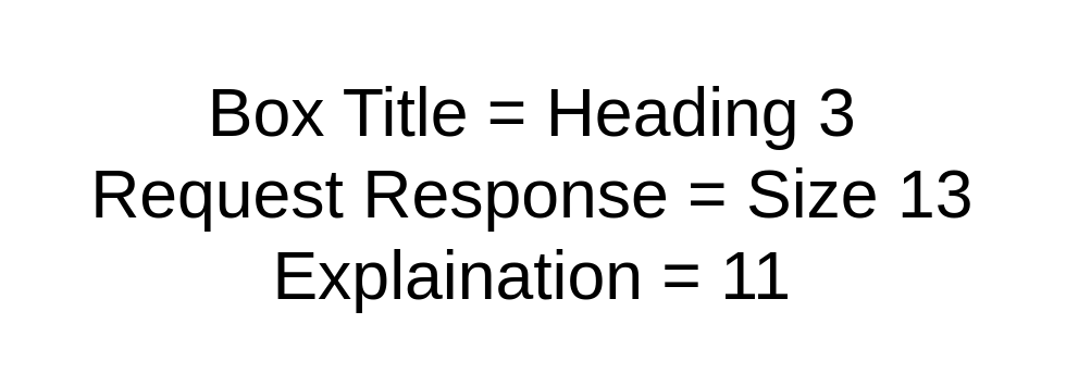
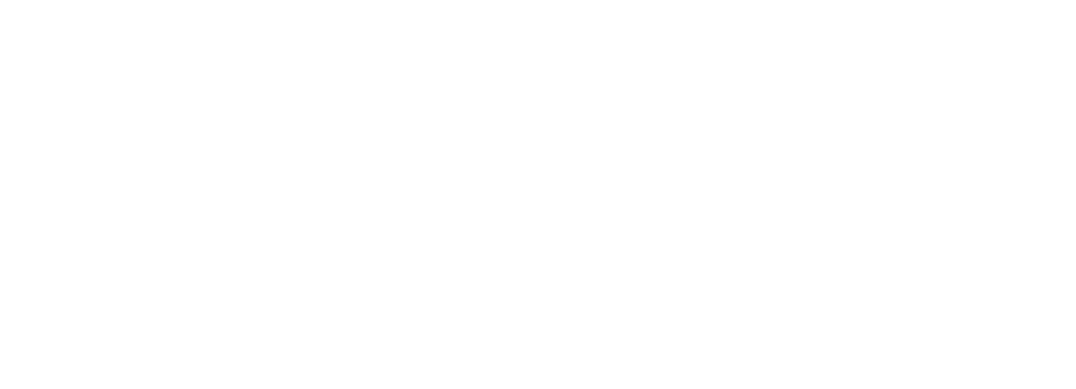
  <mxCell id="0" />
  <mxCell id="1" parent="0" />
- <mxCell id="2" value="&lt;font style=&quot;font-size: 25px;&quot;&gt;Box Title = Heading 3&lt;br&gt;Request Response = Size 13&lt;br&gt;Explaination = 11&lt;br&gt;&lt;/font&gt;" style="text;html=1;align=center;verticalAlign=middle;resizable=0;points=[];autosize=1;strokeColor=none;fillColor=none;" parent="1" vertex="1"><mxGeometry x="20" y="20" width="350" height="100" as="geometry" /></mxCell>
